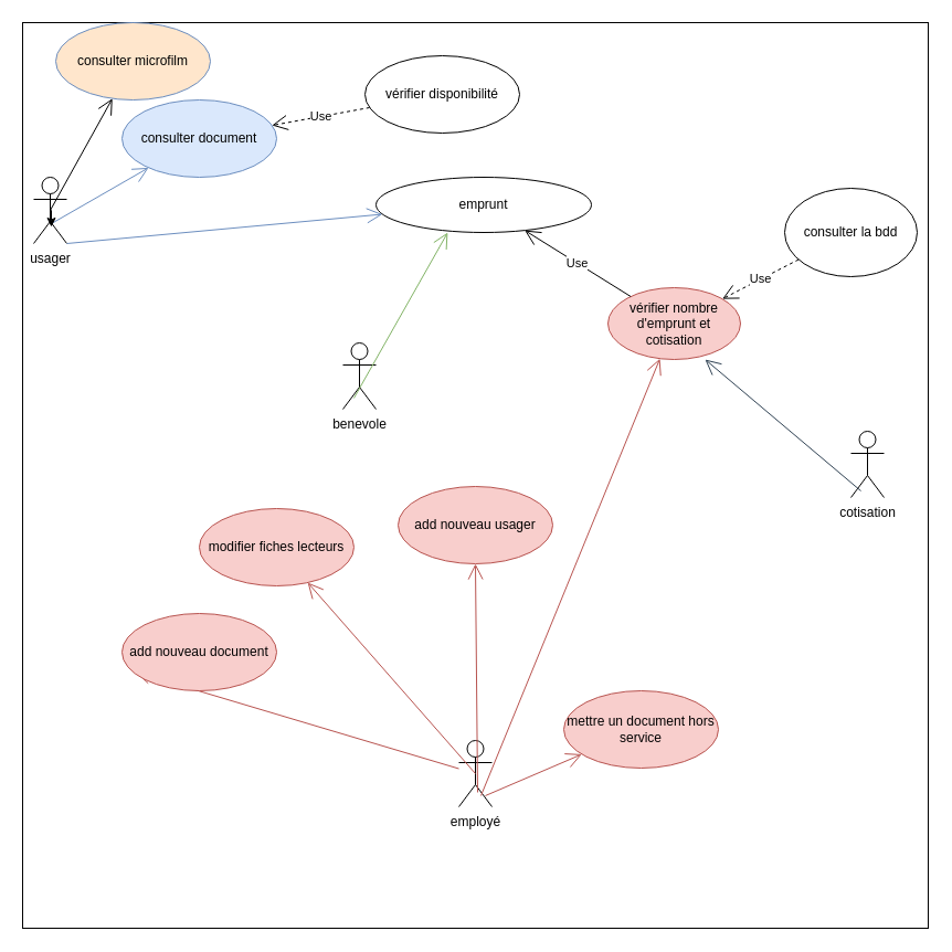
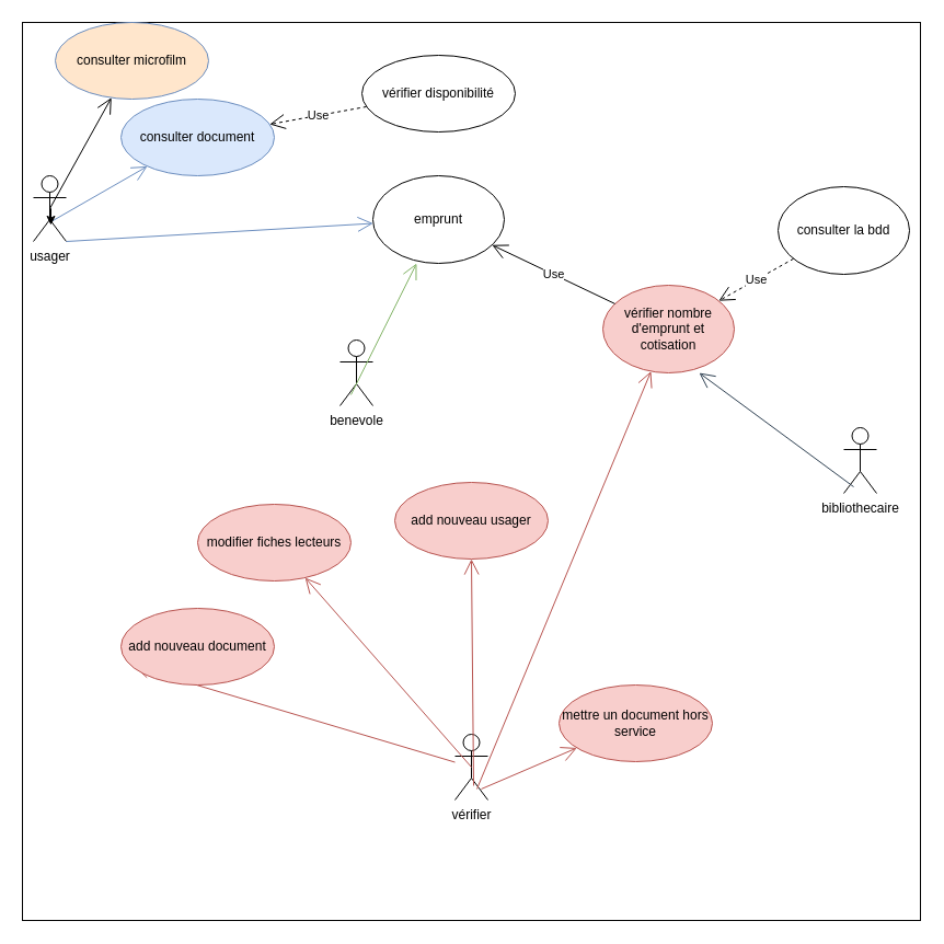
  <mxCell id="0" />
  <mxCell id="1" parent="0" />
  <mxCell id="2" value="" style="whiteSpace=wrap;html=1;aspect=fixed;" vertex="1" parent="1"><mxGeometry x="20" y="20" width="820" height="820" as="geometry" /></mxCell>
  <mxCell id="3" value="usager" style="shape=umlActor;verticalLabelPosition=bottom;verticalAlign=top;html=1;" vertex="1" parent="1"><mxGeometry x="30" y="160" width="30" height="60" as="geometry" /></mxCell>
- <mxCell id="4" value="employé" style="shape=umlActor;verticalLabelPosition=bottom;verticalAlign=top;html=1;" vertex="1" parent="1"><mxGeometry x="415" y="670" width="30" height="60" as="geometry" /></mxCell>
+ <mxCell id="4" value="vérifier" style="shape=umlActor;verticalLabelPosition=bottom;verticalAlign=top;html=1;" vertex="1" parent="1"><mxGeometry x="415" y="670" width="30" height="60" as="geometry" /></mxCell>
  <mxCell id="5" value="benevole" style="shape=umlActor;verticalLabelPosition=bottom;verticalAlign=top;html=1;" vertex="1" parent="1"><mxGeometry x="310" y="310" width="30" height="60" as="geometry" /></mxCell>
- <mxCell id="6" value="cotisation" style="shape=umlActor;verticalLabelPosition=bottom;verticalAlign=top;html=1;" vertex="1" parent="1"><mxGeometry x="770" y="390" width="30" height="60" as="geometry" /></mxCell>
- <mxCell id="7" value="emprunt" style="ellipse;whiteSpace=wrap;html=1;" vertex="1" parent="1"><mxGeometry x="340" y="160" width="195" height="50" as="geometry" /></mxCell>
+ <mxCell id="6" value="bibliothecaire" style="shape=umlActor;verticalLabelPosition=bottom;verticalAlign=top;html=1;" vertex="1" parent="1"><mxGeometry x="770" y="390" width="30" height="60" as="geometry" /></mxCell>
+ <mxCell id="7" value="emprunt" style="ellipse;whiteSpace=wrap;html=1;" vertex="1" parent="1"><mxGeometry x="340" y="160" width="120" height="80" as="geometry" /></mxCell>
  <mxCell id="8" value="consulter la bdd" style="ellipse;whiteSpace=wrap;html=1;" vertex="1" parent="1"><mxGeometry x="710" y="170" width="120" height="80" as="geometry" /></mxCell>
  <mxCell id="9" value="Use" style="endArrow=open;endSize=12;dashed=1;html=1;" edge="1" parent="1" source="8" target="10"><mxGeometry width="160" relative="1" as="geometry"><mxPoint x="200" y="390" as="sourcePoint" /><mxPoint x="360" y="390" as="targetPoint" /></mxGeometry></mxCell>
- <mxCell id="10" value="vérifier nombre d'emprunt et cotisation" style="ellipse;whiteSpace=wrap;html=1;fillColor=#f8cecc;strokeColor=#b85450;" vertex="1" parent="1"><mxGeometry x="550" y="260" width="120" height="65" as="geometry" /></mxCell>
+ <mxCell id="10" value="vérifier nombre d'emprunt et cotisation" style="ellipse;whiteSpace=wrap;html=1;fillColor=#f8cecc;strokeColor=#b85450;" vertex="1" parent="1"><mxGeometry x="550" y="260" width="120" height="80" as="geometry" /></mxCell>
  <mxCell id="11" value="Use" style="endArrow=open;endSize=12;dashed=0;html=1;" edge="1" parent="1" source="10" target="7"><mxGeometry width="160" relative="1" as="geometry"><mxPoint x="200" y="370" as="sourcePoint" /><mxPoint x="360" y="370" as="targetPoint" /></mxGeometry></mxCell>
  <mxCell id="12" value="" style="endArrow=open;endFill=1;endSize=12;html=1;exitX=1;exitY=1;exitDx=0;exitDy=0;exitPerimeter=0;fillColor=#dae8fc;strokeColor=#6c8ebf;" edge="1" parent="1" source="3" target="7"><mxGeometry width="160" relative="1" as="geometry"><mxPoint x="200" y="370" as="sourcePoint" /><mxPoint x="360" y="370" as="targetPoint" /></mxGeometry></mxCell>
  <mxCell id="13" value="" style="endArrow=open;endFill=1;endSize=12;html=1;exitX=0.667;exitY=0.833;exitDx=0;exitDy=0;exitPerimeter=0;fillColor=#f8cecc;strokeColor=#b85450;" edge="1" parent="1" source="4" target="10"><mxGeometry width="160" relative="1" as="geometry"><mxPoint x="200" y="370" as="sourcePoint" /><mxPoint x="360" y="370" as="targetPoint" /></mxGeometry></mxCell>
  <mxCell id="14" value="consulter document" style="ellipse;whiteSpace=wrap;html=1;fillColor=#dae8fc;strokeColor=#6c8ebf;" vertex="1" parent="1"><mxGeometry x="110" y="90" width="140" height="70" as="geometry" /></mxCell>
  <mxCell id="15" value="" style="endArrow=open;endFill=1;endSize=12;html=1;exitX=0.533;exitY=0.7;exitDx=0;exitDy=0;exitPerimeter=0;fillColor=#dae8fc;strokeColor=#6c8ebf;" edge="1" parent="1" source="3" target="14"><mxGeometry width="160" relative="1" as="geometry"><mxPoint x="200" y="370" as="sourcePoint" /><mxPoint x="360" y="370" as="targetPoint" /></mxGeometry></mxCell>
  <mxCell id="16" value="" style="endArrow=open;endFill=1;endSize=12;html=1;exitX=0.333;exitY=0.833;exitDx=0;exitDy=0;exitPerimeter=0;entryX=0.333;entryY=1;entryDx=0;entryDy=0;entryPerimeter=0;fillColor=#d5e8d4;strokeColor=#82b366;" edge="1" parent="1" source="5" target="7"><mxGeometry width="160" relative="1" as="geometry"><mxPoint x="200" y="370" as="sourcePoint" /><mxPoint x="360" y="370" as="targetPoint" /></mxGeometry></mxCell>
  <mxCell id="17" value="" style="endArrow=open;endFill=1;endSize=12;html=1;entryX=0.086;entryY=0.757;entryDx=0;entryDy=0;entryPerimeter=0;fillColor=#f8cecc;strokeColor=#b85450;" edge="1" parent="1" source="4" target="18"><mxGeometry width="160" relative="1" as="geometry"><mxPoint x="200" y="370" as="sourcePoint" /><mxPoint x="360" y="370" as="targetPoint" /></mxGeometry></mxCell>
  <mxCell id="18" value="add nouveau document" style="ellipse;whiteSpace=wrap;html=1;fillColor=#f8cecc;strokeColor=#b85450;" vertex="1" parent="1"><mxGeometry x="110" y="555" width="140" height="70" as="geometry" /></mxCell>
  <mxCell id="19" value="add nouveau usager" style="ellipse;whiteSpace=wrap;html=1;fillColor=#f8cecc;strokeColor=#b85450;" vertex="1" parent="1"><mxGeometry x="360" y="440" width="140" height="70" as="geometry" /></mxCell>
  <mxCell id="20" value="" style="endArrow=open;endFill=1;endSize=12;html=1;entryX=0.5;entryY=1;entryDx=0;entryDy=0;exitX=0.567;exitY=0.783;exitDx=0;exitDy=0;exitPerimeter=0;fillColor=#f8cecc;strokeColor=#b85450;" edge="1" parent="1" source="4" target="19"><mxGeometry width="160" relative="1" as="geometry"><mxPoint x="200" y="370" as="sourcePoint" /><mxPoint x="360" y="370" as="targetPoint" /></mxGeometry></mxCell>
  <mxCell id="21" value="modifier fiches lecteurs" style="ellipse;whiteSpace=wrap;html=1;fillColor=#f8cecc;strokeColor=#b85450;" vertex="1" parent="1"><mxGeometry x="180" y="460" width="140" height="70" as="geometry" /></mxCell>
  <mxCell id="22" value="" style="endArrow=open;endFill=1;endSize=12;html=1;exitX=0.5;exitY=0.5;exitDx=0;exitDy=0;exitPerimeter=0;fillColor=#f8cecc;strokeColor=#b85450;" edge="1" parent="1" source="4" target="21"><mxGeometry width="160" relative="1" as="geometry"><mxPoint x="200" y="370" as="sourcePoint" /><mxPoint x="360" y="370" as="targetPoint" /></mxGeometry></mxCell>
  <mxCell id="23" value="mettre un document hors service" style="ellipse;whiteSpace=wrap;html=1;fillColor=#f8cecc;strokeColor=#b85450;" vertex="1" parent="1"><mxGeometry x="510" y="625" width="140" height="70" as="geometry" /></mxCell>
  <mxCell id="24" value="" style="endArrow=open;endFill=1;endSize=12;html=1;exitX=0.8;exitY=0.833;exitDx=0;exitDy=0;exitPerimeter=0;fillColor=#f8cecc;strokeColor=#b85450;" edge="1" parent="1" source="4" target="23"><mxGeometry width="160" relative="1" as="geometry"><mxPoint x="200" y="370" as="sourcePoint" /><mxPoint x="360" y="370" as="targetPoint" /></mxGeometry></mxCell>
  <mxCell id="25" value="Use" style="endArrow=open;endSize=12;dashed=1;html=1;" edge="1" parent="1" source="26" target="14"><mxGeometry width="160" relative="1" as="geometry"><mxPoint x="200" y="270" as="sourcePoint" /><mxPoint x="360" y="270" as="targetPoint" /></mxGeometry></mxCell>
  <mxCell id="26" value="vérifier disponibilité" style="ellipse;whiteSpace=wrap;html=1;" vertex="1" parent="1"><mxGeometry x="330" y="50" width="140" height="70" as="geometry" /></mxCell>
  <mxCell id="27" value="consulter microfilm" style="ellipse;whiteSpace=wrap;html=1;fillColor=#ffe6cc;strokeColor=#6c8ebf;" vertex="1" parent="1"><mxGeometry x="50" y="20" width="140" height="70" as="geometry" /></mxCell>
  <mxCell id="28" value="" style="endArrow=open;endFill=1;endSize=12;html=1;exitX=0.5;exitY=0.5;exitDx=0;exitDy=0;exitPerimeter=0;" edge="1" parent="1" source="3" target="27"><mxGeometry width="160" relative="1" as="geometry"><mxPoint x="200" y="370" as="sourcePoint" /><mxPoint x="360" y="370" as="targetPoint" /></mxGeometry></mxCell>
  <mxCell id="29" style="edgeStyle=orthogonalEdgeStyle;rounded=0;orthogonalLoop=1;jettySize=auto;html=1;exitX=0.5;exitY=0.5;exitDx=0;exitDy=0;exitPerimeter=0;entryX=0.533;entryY=0.75;entryDx=0;entryDy=0;entryPerimeter=0;" edge="1" parent="1" source="3" target="3"><mxGeometry relative="1" as="geometry" /></mxCell>
  <mxCell id="30" value="" style="endArrow=open;endFill=1;endSize=12;html=1;fillColor=#647687;strokeColor=#314354;exitX=0.3;exitY=0.9;exitDx=0;exitDy=0;exitPerimeter=0;entryX=0.733;entryY=1;entryDx=0;entryDy=0;entryPerimeter=0;" edge="1" parent="1" source="6" target="10"><mxGeometry width="160" relative="1" as="geometry"><mxPoint x="200" y="370" as="sourcePoint" /><mxPoint x="360" y="370" as="targetPoint" /><Array as="points" /></mxGeometry></mxCell>
